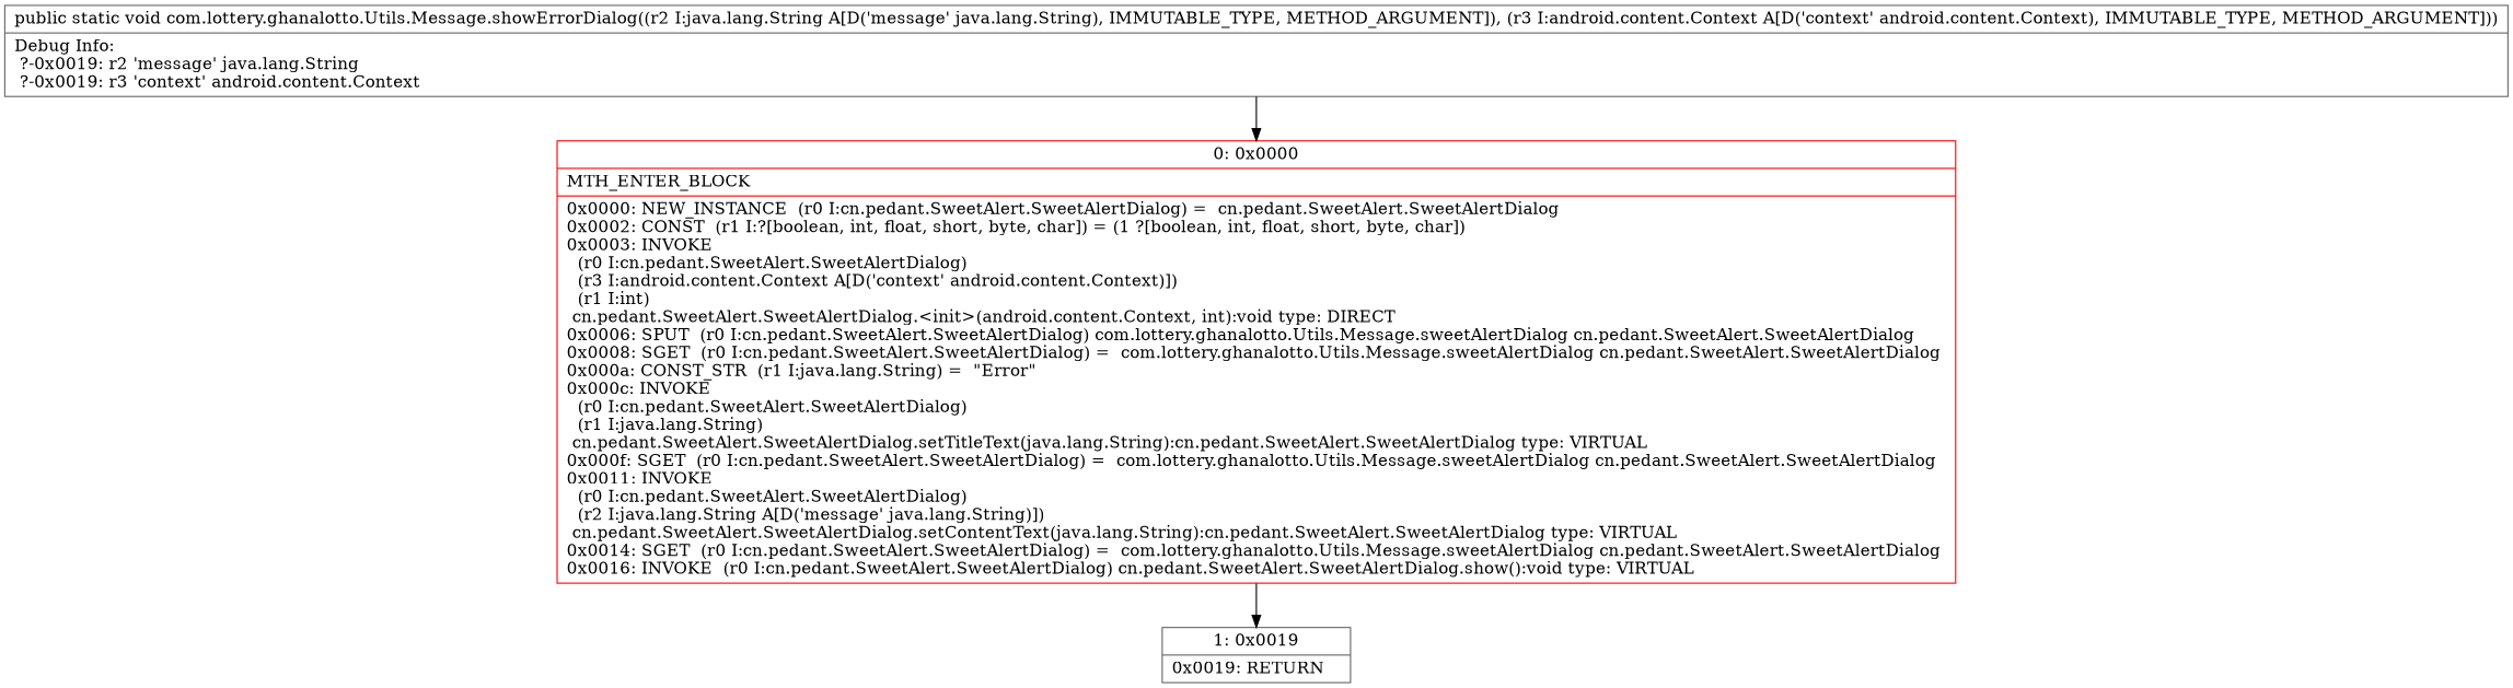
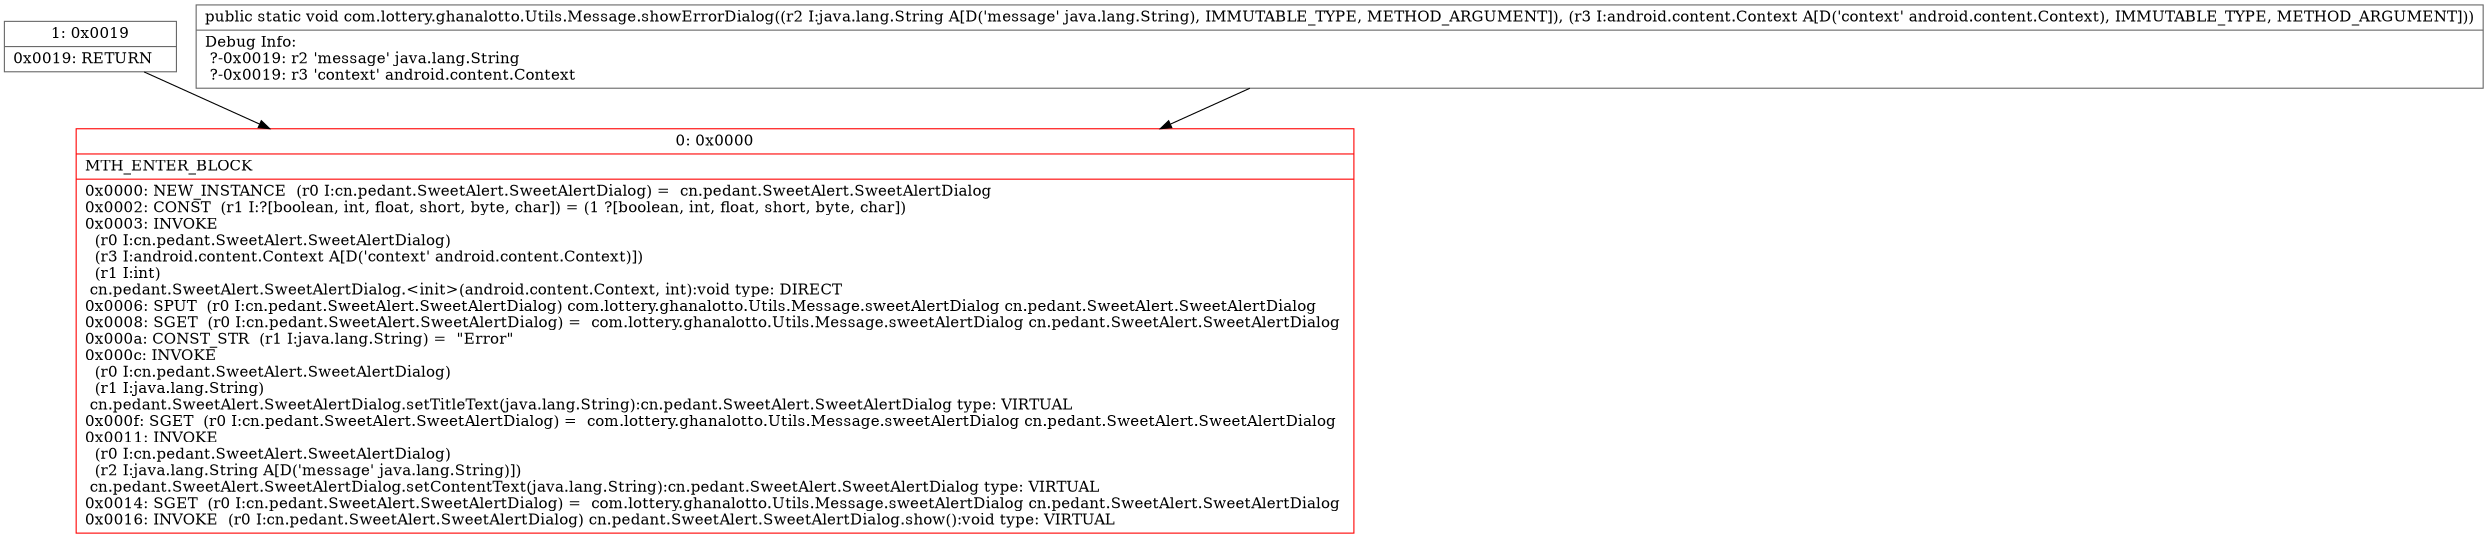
  digraph {
    node [shape=record color=gray40]
    n1 [label="{0\:\ 0x0000|MTH_ENTER_BLOCK\l|0x0000: NEW_INSTANCE  (r0 I:cn.pedant.SweetAlert.SweetAlertDialog) =  cn.pedant.SweetAlert.SweetAlertDialog \l0x0002: CONST  (r1 I:?[boolean, int, float, short, byte, char]) = (1 ?[boolean, int, float, short, byte, char]) \l0x0003: INVOKE  \l  (r0 I:cn.pedant.SweetAlert.SweetAlertDialog)\l  (r3 I:android.content.Context A[D('context' android.content.Context)])\l  (r1 I:int)\l cn.pedant.SweetAlert.SweetAlertDialog.\<init\>(android.content.Context, int):void type: DIRECT \l0x0006: SPUT  (r0 I:cn.pedant.SweetAlert.SweetAlertDialog) com.lottery.ghanalotto.Utils.Message.sweetAlertDialog cn.pedant.SweetAlert.SweetAlertDialog \l0x0008: SGET  (r0 I:cn.pedant.SweetAlert.SweetAlertDialog) =  com.lottery.ghanalotto.Utils.Message.sweetAlertDialog cn.pedant.SweetAlert.SweetAlertDialog \l0x000a: CONST_STR  (r1 I:java.lang.String) =  \"Error\" \l0x000c: INVOKE  \l  (r0 I:cn.pedant.SweetAlert.SweetAlertDialog)\l  (r1 I:java.lang.String)\l cn.pedant.SweetAlert.SweetAlertDialog.setTitleText(java.lang.String):cn.pedant.SweetAlert.SweetAlertDialog type: VIRTUAL \l0x000f: SGET  (r0 I:cn.pedant.SweetAlert.SweetAlertDialog) =  com.lottery.ghanalotto.Utils.Message.sweetAlertDialog cn.pedant.SweetAlert.SweetAlertDialog \l0x0011: INVOKE  \l  (r0 I:cn.pedant.SweetAlert.SweetAlertDialog)\l  (r2 I:java.lang.String A[D('message' java.lang.String)])\l cn.pedant.SweetAlert.SweetAlertDialog.setContentText(java.lang.String):cn.pedant.SweetAlert.SweetAlertDialog type: VIRTUAL \l0x0014: SGET  (r0 I:cn.pedant.SweetAlert.SweetAlertDialog) =  com.lottery.ghanalotto.Utils.Message.sweetAlertDialog cn.pedant.SweetAlert.SweetAlertDialog \l0x0016: INVOKE  (r0 I:cn.pedant.SweetAlert.SweetAlertDialog) cn.pedant.SweetAlert.SweetAlertDialog.show():void type: VIRTUAL \l}" color=red]
    n2 [label="{1\:\ 0x0019|0x0019: RETURN   \l}"]
    n3 [label="{public static void com.lottery.ghanalotto.Utils.Message.showErrorDialog((r2 I:java.lang.String A[D('message' java.lang.String), IMMUTABLE_TYPE, METHOD_ARGUMENT]), (r3 I:android.content.Context A[D('context' android.content.Context), IMMUTABLE_TYPE, METHOD_ARGUMENT]))  | Debug Info:\l  ?\-0x0019: r2 'message' java.lang.String\l  ?\-0x0019: r3 'context' android.content.Context\l}"]
-   n1 -> n2
+   n2 -> n1
    n3 -> n1
  }
